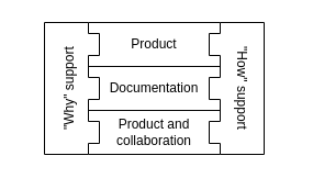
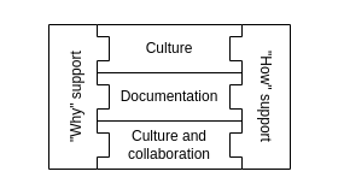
  <mxCell id="0" />
  <mxCell id="1" parent="0" />
  <mxCell id="2" value="" style="group" parent="1" vertex="1" connectable="0"><mxGeometry x="40" y="20" width="222.5" height="120" as="geometry" /></mxCell>
  <mxCell id="3" value="" style="group" parent="2" vertex="1" connectable="0"><mxGeometry width="222.5" height="120" as="geometry" /></mxCell>
  <mxCell id="4" value="" style="group;rotation=-180;" parent="3" vertex="1" connectable="0"><mxGeometry x="150" width="72.5" height="120" as="geometry" /></mxCell>
  <mxCell id="5" value="" style="endArrow=none;html=1;rounded=0;" parent="4" edge="1"><mxGeometry width="50" height="50" relative="1" as="geometry"><mxPoint x="50" as="sourcePoint" /><mxPoint x="50" y="120" as="targetPoint" /></mxGeometry></mxCell>
  <mxCell id="6" value="" style="endArrow=none;html=1;rounded=0;" parent="4" edge="1"><mxGeometry width="50" height="50" relative="1" as="geometry"><mxPoint x="10" y="120" as="sourcePoint" /><mxPoint x="50" y="120" as="targetPoint" /></mxGeometry></mxCell>
  <mxCell id="7" value="" style="endArrow=none;html=1;rounded=0;" parent="4" edge="1"><mxGeometry width="50" height="50" relative="1" as="geometry"><mxPoint x="10" as="sourcePoint" /><mxPoint x="50" as="targetPoint" /></mxGeometry></mxCell>
  <mxCell id="8" value="" style="endArrow=none;html=1;rounded=0;" parent="4" edge="1"><mxGeometry width="50" height="50" relative="1" as="geometry"><mxPoint x="10" y="10" as="sourcePoint" /><mxPoint x="10" as="targetPoint" /></mxGeometry></mxCell>
  <mxCell id="9" value="" style="endArrow=none;html=1;rounded=0;" parent="4" edge="1"><mxGeometry width="50" height="50" relative="1" as="geometry"><mxPoint x="10" y="50" as="sourcePoint" /><mxPoint x="10" y="30" as="targetPoint" /></mxGeometry></mxCell>
  <mxCell id="10" value="" style="endArrow=none;html=1;rounded=0;" parent="4" edge="1"><mxGeometry width="50" height="50" relative="1" as="geometry"><mxPoint y="30" as="sourcePoint" /><mxPoint y="10" as="targetPoint" /></mxGeometry></mxCell>
  <mxCell id="11" value="" style="endArrow=none;html=1;rounded=0;" parent="4" edge="1"><mxGeometry width="50" height="50" relative="1" as="geometry"><mxPoint x="10" y="90" as="sourcePoint" /><mxPoint x="10" y="70" as="targetPoint" /></mxGeometry></mxCell>
  <mxCell id="12" value="" style="endArrow=none;html=1;rounded=0;" parent="4" edge="1"><mxGeometry width="50" height="50" relative="1" as="geometry"><mxPoint y="10" as="sourcePoint" /><mxPoint x="10" y="10" as="targetPoint" /></mxGeometry></mxCell>
  <mxCell id="13" value="" style="endArrow=none;html=1;rounded=0;" parent="4" edge="1"><mxGeometry width="50" height="50" relative="1" as="geometry"><mxPoint x="10" y="120" as="sourcePoint" /><mxPoint x="10" y="110" as="targetPoint" /></mxGeometry></mxCell>
  <mxCell id="14" value="" style="endArrow=none;html=1;rounded=0;" parent="4" edge="1"><mxGeometry width="50" height="50" relative="1" as="geometry"><mxPoint y="70" as="sourcePoint" /><mxPoint y="50" as="targetPoint" /></mxGeometry></mxCell>
  <mxCell id="15" value="" style="endArrow=none;html=1;rounded=0;" parent="4" edge="1"><mxGeometry width="50" height="50" relative="1" as="geometry"><mxPoint y="110" as="sourcePoint" /><mxPoint y="90" as="targetPoint" /></mxGeometry></mxCell>
  <mxCell id="16" value="" style="endArrow=none;html=1;rounded=0;" parent="4" edge="1"><mxGeometry width="50" height="50" relative="1" as="geometry"><mxPoint y="50" as="sourcePoint" /><mxPoint x="10" y="50" as="targetPoint" /></mxGeometry></mxCell>
  <mxCell id="17" value="" style="endArrow=none;html=1;rounded=0;" parent="4" edge="1"><mxGeometry width="50" height="50" relative="1" as="geometry"><mxPoint y="30" as="sourcePoint" /><mxPoint x="10" y="30" as="targetPoint" /></mxGeometry></mxCell>
  <mxCell id="18" value="" style="endArrow=none;html=1;rounded=0;" parent="4" edge="1"><mxGeometry width="50" height="50" relative="1" as="geometry"><mxPoint y="70" as="sourcePoint" /><mxPoint x="10" y="70" as="targetPoint" /></mxGeometry></mxCell>
  <mxCell id="19" value="" style="endArrow=none;html=1;rounded=0;" parent="4" edge="1"><mxGeometry width="50" height="50" relative="1" as="geometry"><mxPoint y="90" as="sourcePoint" /><mxPoint x="10" y="90" as="targetPoint" /></mxGeometry></mxCell>
  <mxCell id="20" value="" style="endArrow=none;html=1;rounded=0;" parent="4" edge="1"><mxGeometry width="50" height="50" relative="1" as="geometry"><mxPoint y="110" as="sourcePoint" /><mxPoint x="10" y="110" as="targetPoint" /></mxGeometry></mxCell>
  <mxCell id="21" value="&quot;How&quot; support" style="text;html=1;strokeColor=none;fillColor=none;align=center;verticalAlign=middle;whiteSpace=wrap;rounded=0;shadow=0;glass=0;sketch=0;rotation=90;" parent="4" vertex="1"><mxGeometry x="-12.5" y="44.5" width="85" height="30" as="geometry" /></mxCell>
  <mxCell id="22" value="" style="endArrow=none;html=1;rounded=0;" parent="3" edge="1"><mxGeometry width="50" height="50" relative="1" as="geometry"><mxPoint x="40" y="120" as="sourcePoint" /><mxPoint x="160" y="120" as="targetPoint" /></mxGeometry></mxCell>
  <mxCell id="23" value="" style="endArrow=none;html=1;rounded=0;" parent="3" edge="1"><mxGeometry width="50" height="50" relative="1" as="geometry"><mxPoint x="40" y="80" as="sourcePoint" /><mxPoint x="160" y="80" as="targetPoint" /></mxGeometry></mxCell>
  <mxCell id="24" value="" style="endArrow=none;html=1;rounded=0;" parent="3" edge="1"><mxGeometry width="50" height="50" relative="1" as="geometry"><mxPoint x="40" y="40" as="sourcePoint" /><mxPoint x="160" y="40" as="targetPoint" /></mxGeometry></mxCell>
  <mxCell id="25" value="" style="endArrow=none;html=1;rounded=0;" parent="3" edge="1"><mxGeometry width="50" height="50" relative="1" as="geometry"><mxPoint x="40" as="sourcePoint" /><mxPoint x="160" as="targetPoint" /></mxGeometry></mxCell>
- <mxCell id="26" value="Product" style="text;html=1;strokeColor=none;fillColor=none;align=center;verticalAlign=middle;whiteSpace=wrap;rounded=0;shadow=0;glass=0;sketch=0;" parent="3" vertex="1"><mxGeometry x="70" y="5" width="60" height="30" as="geometry" /></mxCell>
+ <mxCell id="26" value="Culture" style="text;html=1;strokeColor=none;fillColor=none;align=center;verticalAlign=middle;whiteSpace=wrap;rounded=0;shadow=0;glass=0;sketch=0;" parent="3" vertex="1"><mxGeometry x="70" y="5" width="60" height="30" as="geometry" /></mxCell>
  <mxCell id="27" value="Documentation" style="text;html=1;strokeColor=none;fillColor=none;align=center;verticalAlign=middle;whiteSpace=wrap;rounded=0;shadow=0;glass=0;sketch=0;" parent="3" vertex="1"><mxGeometry x="70" y="45" width="60" height="30" as="geometry" /></mxCell>
- <mxCell id="28" value="Product and collaboration" style="text;html=1;strokeColor=none;fillColor=none;align=center;verticalAlign=middle;whiteSpace=wrap;rounded=0;shadow=0;glass=0;sketch=0;" parent="3" vertex="1"><mxGeometry x="50" y="85" width="100" height="30" as="geometry" /></mxCell>
+ <mxCell id="28" value="Culture and collaboration" style="text;html=1;strokeColor=none;fillColor=none;align=center;verticalAlign=middle;whiteSpace=wrap;rounded=0;shadow=0;glass=0;sketch=0;" parent="3" vertex="1"><mxGeometry x="50" y="85" width="100" height="30" as="geometry" /></mxCell>
  <mxCell id="29" value="" style="group" parent="2" vertex="1" connectable="0"><mxGeometry width="66.25" height="120" as="geometry" /></mxCell>
  <mxCell id="30" value="" style="endArrow=none;html=1;rounded=0;" parent="29" edge="1"><mxGeometry width="50" height="50" relative="1" as="geometry"><mxPoint y="120" as="sourcePoint" /><mxPoint as="targetPoint" /></mxGeometry></mxCell>
  <mxCell id="31" value="" style="endArrow=none;html=1;rounded=0;" parent="29" edge="1"><mxGeometry width="50" height="50" relative="1" as="geometry"><mxPoint x="40" as="sourcePoint" /><mxPoint as="targetPoint" /></mxGeometry></mxCell>
  <mxCell id="32" value="" style="endArrow=none;html=1;rounded=0;" parent="29" edge="1"><mxGeometry width="50" height="50" relative="1" as="geometry"><mxPoint x="40" y="120" as="sourcePoint" /><mxPoint y="120" as="targetPoint" /></mxGeometry></mxCell>
  <mxCell id="33" value="" style="endArrow=none;html=1;rounded=0;" parent="29" edge="1"><mxGeometry width="50" height="50" relative="1" as="geometry"><mxPoint x="40" y="110" as="sourcePoint" /><mxPoint x="40" y="120" as="targetPoint" /></mxGeometry></mxCell>
  <mxCell id="34" value="" style="endArrow=none;html=1;rounded=0;" parent="29" edge="1"><mxGeometry width="50" height="50" relative="1" as="geometry"><mxPoint x="40" y="70" as="sourcePoint" /><mxPoint x="40" y="90" as="targetPoint" /></mxGeometry></mxCell>
  <mxCell id="35" value="" style="endArrow=none;html=1;rounded=0;" parent="29" edge="1"><mxGeometry width="50" height="50" relative="1" as="geometry"><mxPoint x="50" y="90" as="sourcePoint" /><mxPoint x="50" y="110" as="targetPoint" /></mxGeometry></mxCell>
  <mxCell id="36" value="" style="endArrow=none;html=1;rounded=0;" parent="29" edge="1"><mxGeometry width="50" height="50" relative="1" as="geometry"><mxPoint x="40" y="30" as="sourcePoint" /><mxPoint x="40" y="50" as="targetPoint" /></mxGeometry></mxCell>
  <mxCell id="37" value="" style="endArrow=none;html=1;rounded=0;" parent="29" edge="1"><mxGeometry width="50" height="50" relative="1" as="geometry"><mxPoint x="50" y="110" as="sourcePoint" /><mxPoint x="40" y="110" as="targetPoint" /></mxGeometry></mxCell>
  <mxCell id="38" value="" style="endArrow=none;html=1;rounded=0;" parent="29" edge="1"><mxGeometry width="50" height="50" relative="1" as="geometry"><mxPoint x="40" as="sourcePoint" /><mxPoint x="40" y="10" as="targetPoint" /></mxGeometry></mxCell>
  <mxCell id="39" value="" style="endArrow=none;html=1;rounded=0;" parent="29" edge="1"><mxGeometry width="50" height="50" relative="1" as="geometry"><mxPoint x="50" y="50" as="sourcePoint" /><mxPoint x="50" y="70" as="targetPoint" /></mxGeometry></mxCell>
  <mxCell id="40" value="" style="endArrow=none;html=1;rounded=0;" parent="29" edge="1"><mxGeometry width="50" height="50" relative="1" as="geometry"><mxPoint x="50" y="10" as="sourcePoint" /><mxPoint x="50" y="30" as="targetPoint" /></mxGeometry></mxCell>
  <mxCell id="41" value="" style="endArrow=none;html=1;rounded=0;" parent="29" edge="1"><mxGeometry width="50" height="50" relative="1" as="geometry"><mxPoint x="50" y="70" as="sourcePoint" /><mxPoint x="40" y="70" as="targetPoint" /></mxGeometry></mxCell>
  <mxCell id="42" value="" style="endArrow=none;html=1;rounded=0;" parent="29" edge="1"><mxGeometry width="50" height="50" relative="1" as="geometry"><mxPoint x="50" y="90" as="sourcePoint" /><mxPoint x="40" y="90" as="targetPoint" /></mxGeometry></mxCell>
  <mxCell id="43" value="" style="endArrow=none;html=1;rounded=0;" parent="29" edge="1"><mxGeometry width="50" height="50" relative="1" as="geometry"><mxPoint x="50" y="50" as="sourcePoint" /><mxPoint x="40" y="50" as="targetPoint" /></mxGeometry></mxCell>
  <mxCell id="44" value="" style="endArrow=none;html=1;rounded=0;" parent="29" edge="1"><mxGeometry width="50" height="50" relative="1" as="geometry"><mxPoint x="50.0" y="30" as="sourcePoint" /><mxPoint x="40" y="30" as="targetPoint" /></mxGeometry></mxCell>
  <mxCell id="45" value="" style="endArrow=none;html=1;rounded=0;" parent="29" edge="1"><mxGeometry width="50" height="50" relative="1" as="geometry"><mxPoint x="50.0" y="10" as="sourcePoint" /><mxPoint x="40.0" y="10" as="targetPoint" /></mxGeometry></mxCell>
  <mxCell id="46" value="&quot;Why&quot; support" style="text;html=1;strokeColor=none;fillColor=none;align=center;verticalAlign=middle;whiteSpace=wrap;rounded=0;shadow=0;glass=0;sketch=0;rotation=-90;" parent="29" vertex="1"><mxGeometry x="-20" y="45" width="86.25" height="30" as="geometry" /></mxCell>
